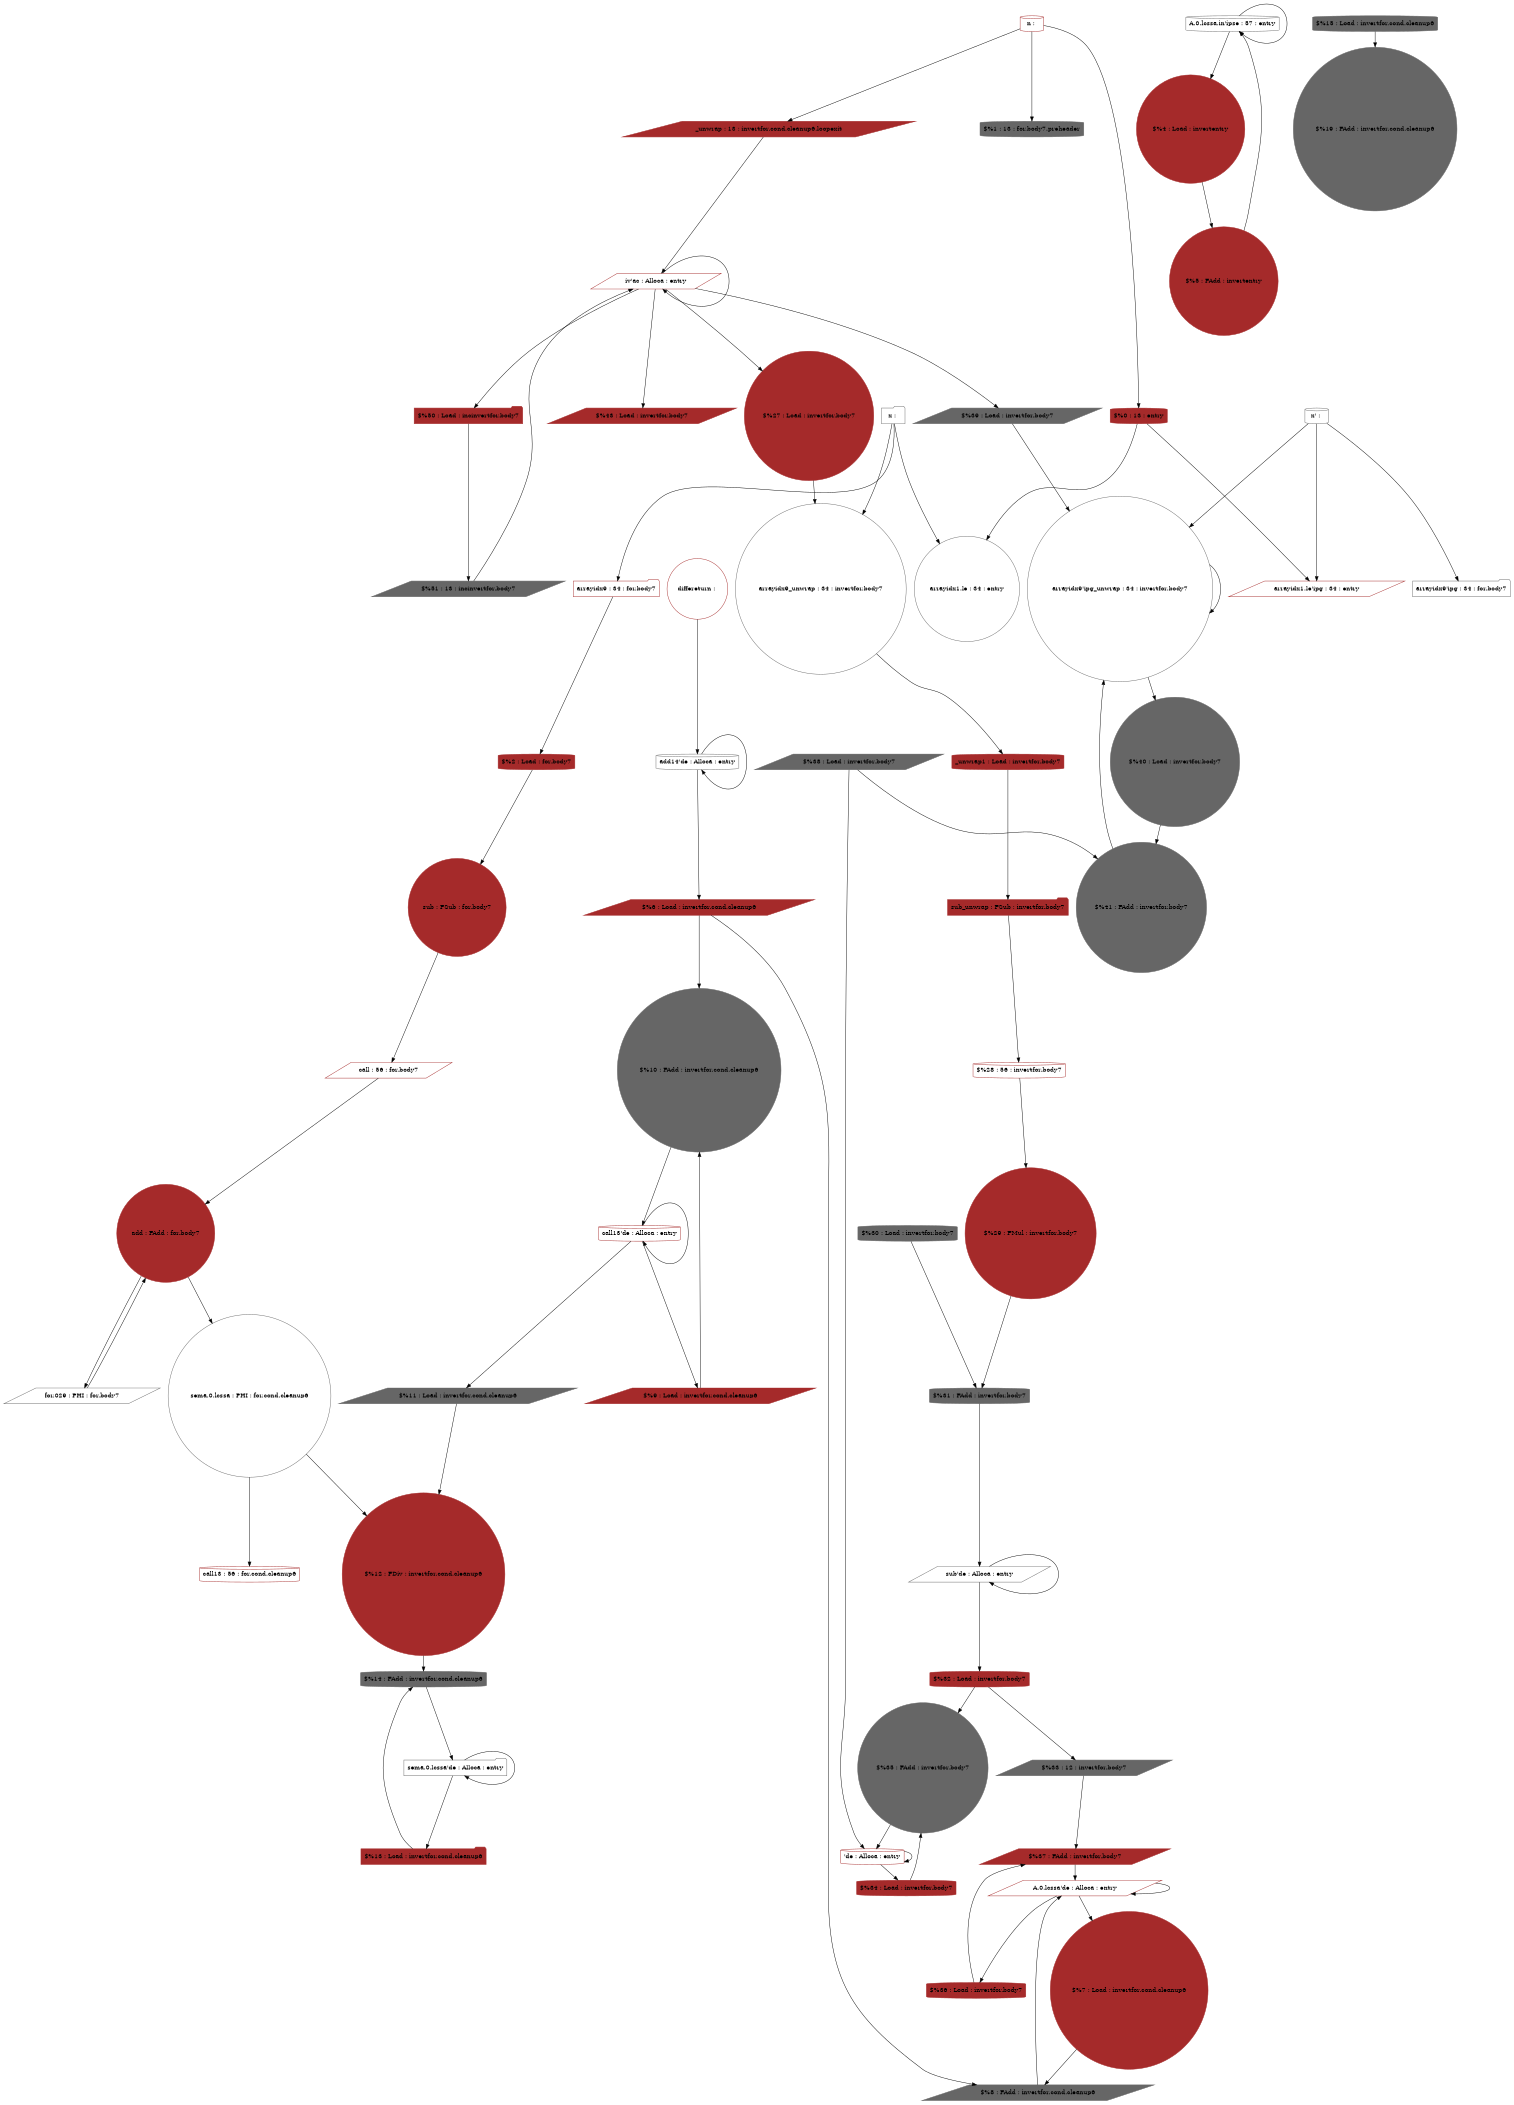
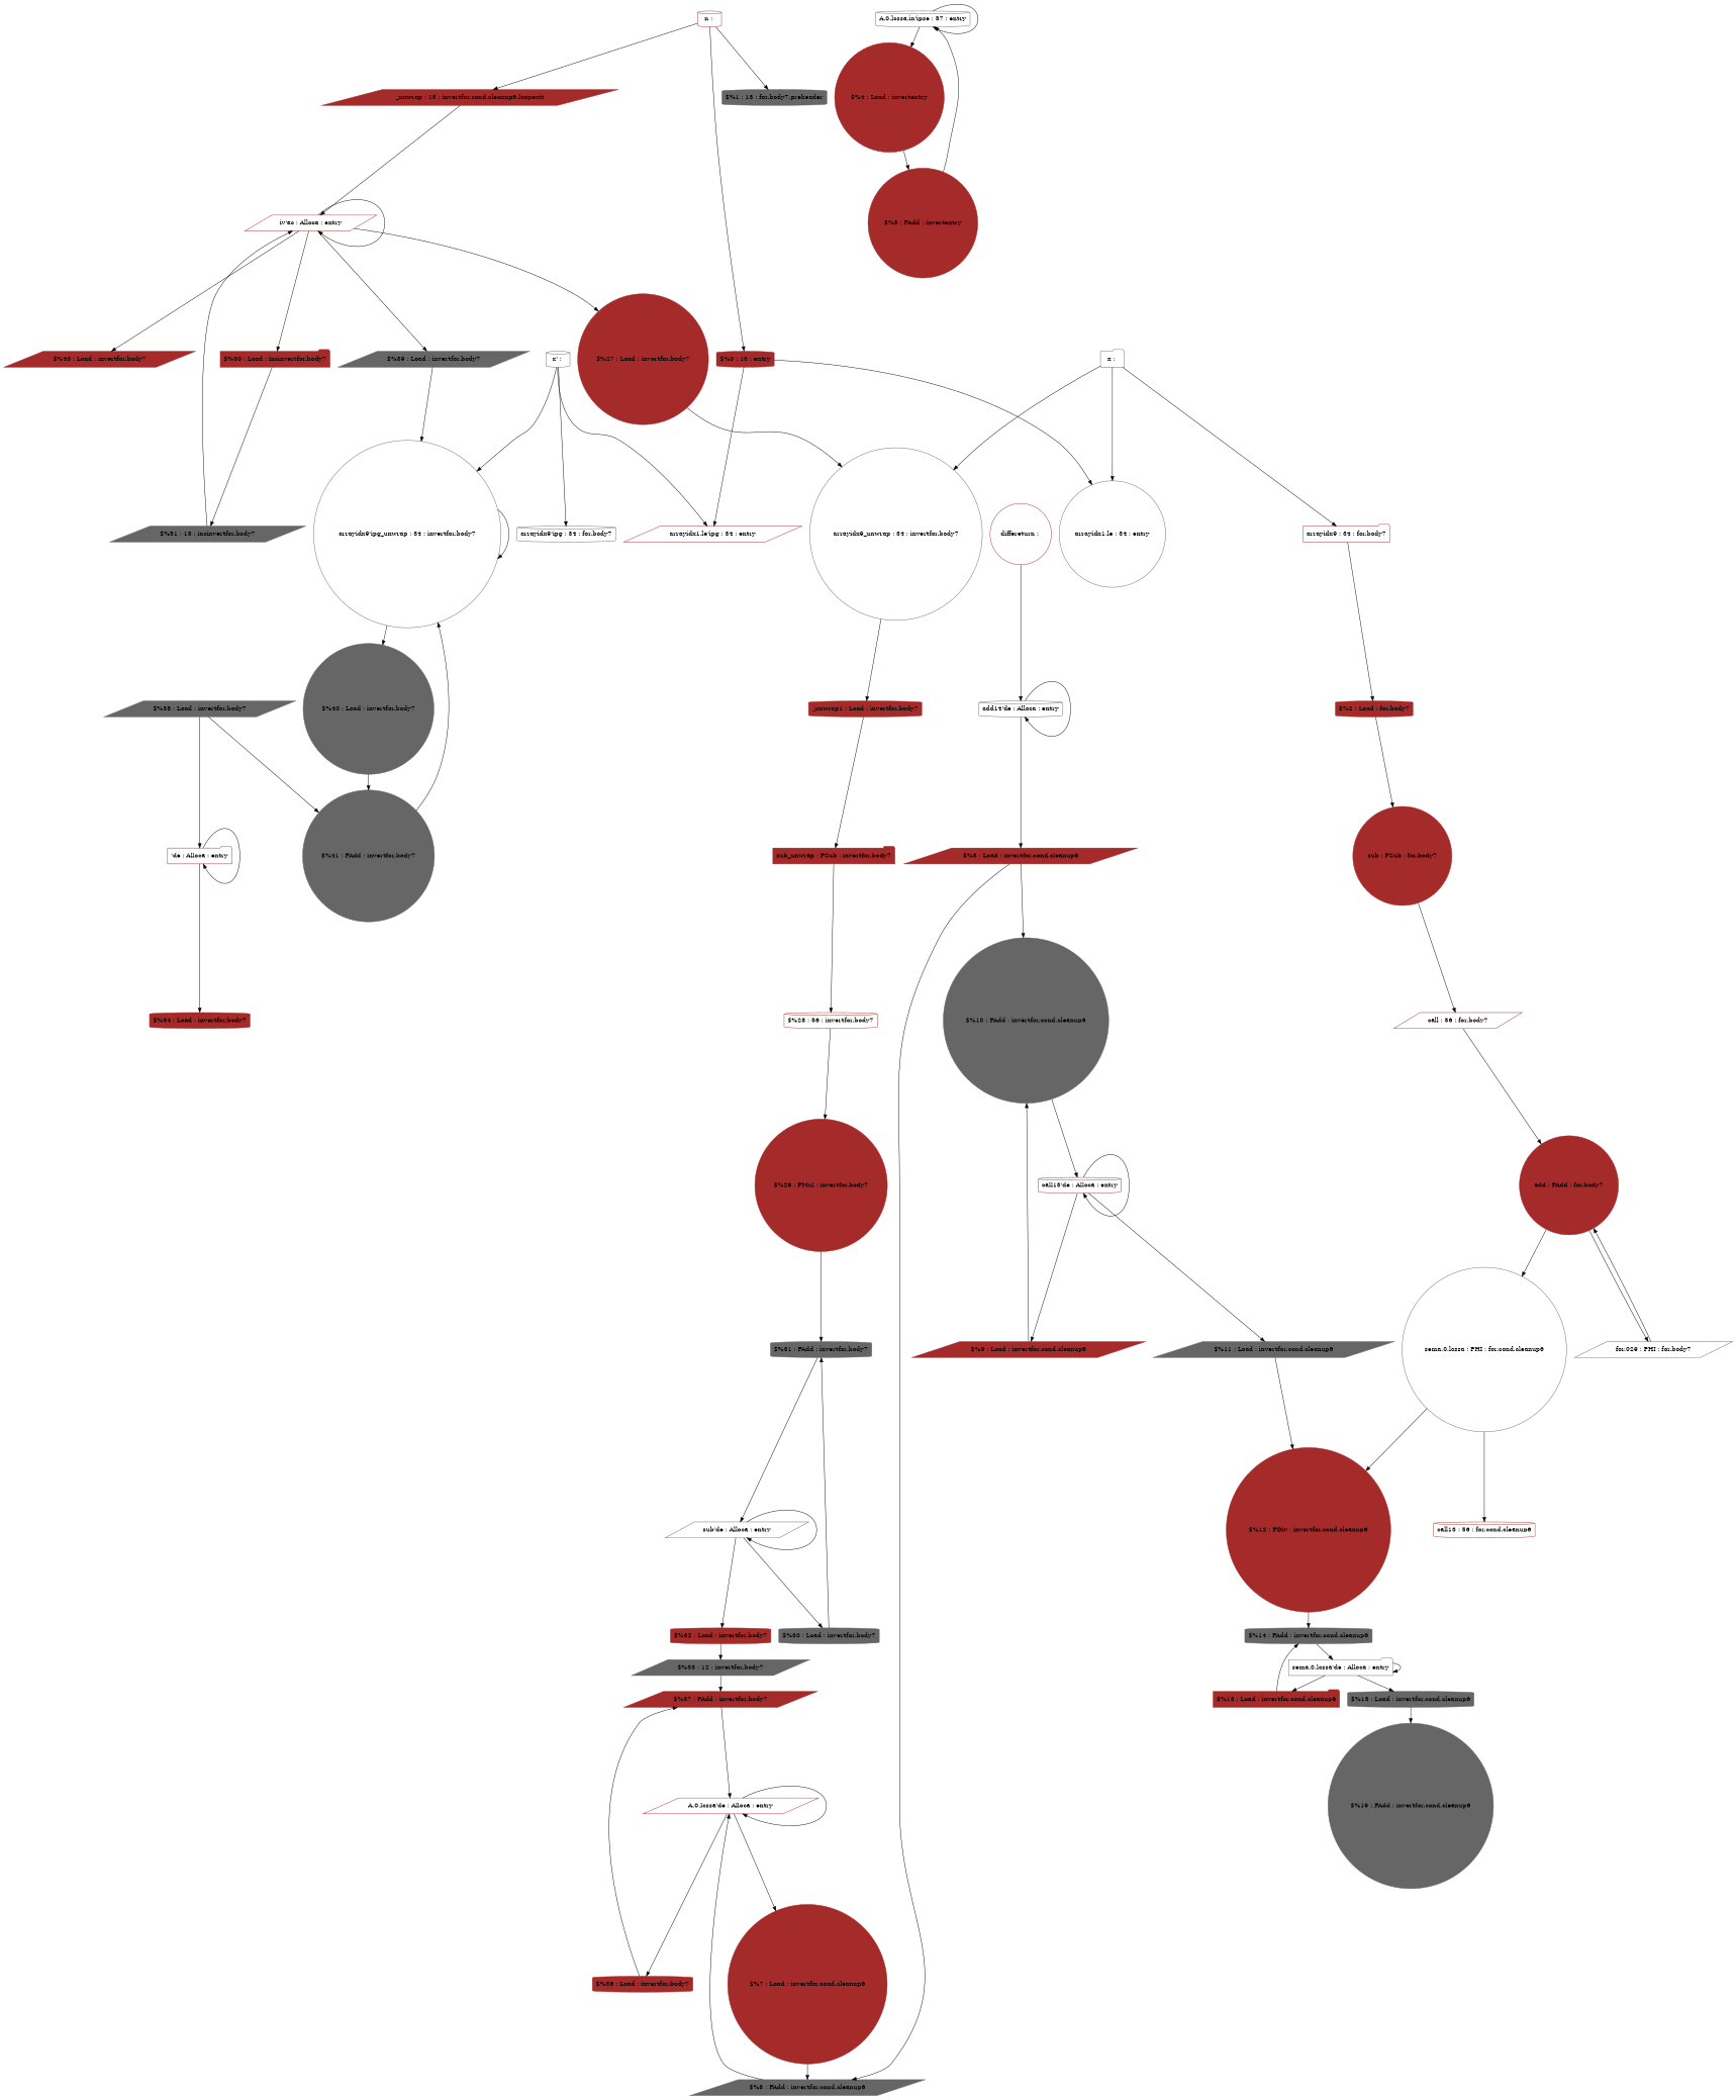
  digraph {
    node [color=brown shape=cylinder style=filled]
    "iv'ac : Alloca : entry" [shape=parallelogram style=""]
    "$%43 : Load : invertfor.body7" [shape=parallelogram]
    "$%50 : Load : incinvertfor.body7" [shape=folder]
    "$%39 : Load : invertfor.body7" [color=gray40 shape=parallelogram]
    "$%27 : Load : invertfor.body7" [shape=circle]
    "$%51 : 13 : incinvertfor.body7" [color=gray40 shape=parallelogram]
    "arrayidx9'ipg_unwrap : 34 : invertfor.body7" [color=gray40 shape=circle style=""]
    "arrayidx9_unwrap : 34 : invertfor.body7" [color=gray40 shape=circle style=""]
    "$%40 : Load : invertfor.body7" [color=gray40 shape=circle]
    "_unwrap1 : Load : invertfor.body7"
    "A.0.lcssa.in'ipse : 57 : entry" [color=gray40 style=""]
    "$%4 : Load : invertentry" [shape=circle]
    "$%5 : FAdd : invertentry" [shape=circle]
    "_unwrap : 13 : invertfor.cond.cleanup6.loopexit" [shape=parallelogram]
    "A.0.lcssa'de : Alloca : entry" [shape=parallelogram style=""]
    "$%36 : Load : invertfor.body7"
    "$%7 : Load : invertfor.cond.cleanup6" [shape=circle]
    "$%37 : FAdd : invertfor.body7" [shape=parallelogram]
    "$%8 : FAdd : invertfor.cond.cleanup6" [color=gray40 shape=parallelogram]
    "add : FAdd : for.body7" [shape=circle]
    n21 [color=gray40 label="for.029 : PHI : for.body7" shape=parallelogram style=""]
    "sema.0.lcssa : PHI : for.cond.cleanup6" [color=gray40 shape=circle style=""]
    "call13 : 56 : for.cond.cleanup6" [style=""]
    "$%12 : FDiv : invertfor.cond.cleanup6" [shape=circle]
    "sub : FSub : for.body7" [shape=circle]
    "$%2 : Load : for.body7"
    "arrayidx9 : 34 : for.body7" [shape=folder style=""]
    "call : 56 : for.body7" [shape=parallelogram style=""]
    "$%14 : FAdd : invertfor.cond.cleanup6" [color=gray40]
    "$%1 : 13 : for.body7.preheader" [color=gray40]
    "x : " [color=gray40 shape=folder style=""]
    "arrayidx1.le : 34 : entry" [color=gray40 shape=circle style=""]
    "sub_unwrap : FSub : invertfor.body7" [shape=folder]
    "x' : " [color=gray40 style=""]
    "arrayidx1.le'ipg : 34 : entry" [shape=parallelogram style=""]
-   "arrayidx9'ipg : 34 : for.body7" [color=gray40 shape=folder style=""]
+   "arrayidx9'ipg : 34 : for.body7" [color=gray40 style=""]
    "$%41 : FAdd : invertfor.body7" [color=gray40 shape=circle]
    "n : " [style=""]
    "$%0 : 13 : entry"
    "differeturn : " [shape=circle style=""]
    "add14'de : Alloca : entry" [color=gray40 style=""]
    "$%6 : Load : invertfor.cond.cleanup6" [shape=parallelogram]
    "$%10 : FAdd : invertfor.cond.cleanup6" [color=gray40 shape=circle]
    "sema.0.lcssa'de : Alloca : entry" [color=gray40 shape=folder style=""]
    "call13'de : Alloca : entry" [style=""]
    "$%11 : Load : invertfor.cond.cleanup6" [color=gray40 shape=parallelogram]
    "$%9 : Load : invertfor.cond.cleanup6" [shape=parallelogram]
    "$%15 : Load : invertfor.cond.cleanup6" [color=gray40]
    "$%13 : Load : invertfor.cond.cleanup6" [shape=folder]
    "$%19 : FAdd : invertfor.cond.cleanup6" [color=gray40 shape=circle]
    "$%28 : 56 : invertfor.body7" [style=""]
    "$%29 : FMul : invertfor.body7" [shape=circle]
    "$%31 : FAdd : invertfor.body7" [color=gray40]
    "sub'de : Alloca : entry" [color=gray40 shape=parallelogram style=""]
    "$%32 : Load : invertfor.body7"
    "$%30 : Load : invertfor.body7" [color=gray40]
-   "$%35 : FAdd : invertfor.body7" [color=gray40 shape=circle]
    "$%33 : 12 : invertfor.body7" [color=gray40 shape=parallelogram]
-   "'de : Alloca : entry" [style=""]
+   "'de : Alloca : entry" [shape=folder style=""]
    "$%34 : Load : invertfor.body7"
    "$%38 : Load : invertfor.body7" [color=gray40 shape=parallelogram]
    "iv'ac : Alloca : entry" -> "iv'ac : Alloca : entry"
    "iv'ac : Alloca : entry" -> "$%43 : Load : invertfor.body7"
    "iv'ac : Alloca : entry" -> "$%50 : Load : incinvertfor.body7"
    "iv'ac : Alloca : entry" -> "$%39 : Load : invertfor.body7"
    "iv'ac : Alloca : entry" -> "$%27 : Load : invertfor.body7"
    "$%50 : Load : incinvertfor.body7" -> "$%51 : 13 : incinvertfor.body7"
    "$%39 : Load : invertfor.body7" -> "arrayidx9'ipg_unwrap : 34 : invertfor.body7"
    "$%27 : Load : invertfor.body7" -> "arrayidx9_unwrap : 34 : invertfor.body7"
    "$%51 : 13 : incinvertfor.body7" -> "iv'ac : Alloca : entry"
    "arrayidx9'ipg_unwrap : 34 : invertfor.body7" -> "arrayidx9'ipg_unwrap : 34 : invertfor.body7"
    "arrayidx9'ipg_unwrap : 34 : invertfor.body7" -> "$%40 : Load : invertfor.body7"
    "arrayidx9_unwrap : 34 : invertfor.body7" -> "_unwrap1 : Load : invertfor.body7"
    "$%40 : Load : invertfor.body7" -> "$%41 : FAdd : invertfor.body7"
    "_unwrap1 : Load : invertfor.body7" -> "sub_unwrap : FSub : invertfor.body7"
    "A.0.lcssa.in'ipse : 57 : entry" -> "A.0.lcssa.in'ipse : 57 : entry"
    "A.0.lcssa.in'ipse : 57 : entry" -> "$%4 : Load : invertentry"
    "$%4 : Load : invertentry" -> "$%5 : FAdd : invertentry"
    "$%5 : FAdd : invertentry" -> "A.0.lcssa.in'ipse : 57 : entry"
    "_unwrap : 13 : invertfor.cond.cleanup6.loopexit" -> "iv'ac : Alloca : entry"
    "A.0.lcssa'de : Alloca : entry" -> "A.0.lcssa'de : Alloca : entry"
    "A.0.lcssa'de : Alloca : entry" -> "$%36 : Load : invertfor.body7"
    "A.0.lcssa'de : Alloca : entry" -> "$%7 : Load : invertfor.cond.cleanup6"
    "$%36 : Load : invertfor.body7" -> "$%37 : FAdd : invertfor.body7"
    "$%7 : Load : invertfor.cond.cleanup6" -> "$%8 : FAdd : invertfor.cond.cleanup6"
    "$%37 : FAdd : invertfor.body7" -> "A.0.lcssa'de : Alloca : entry"
    "$%8 : FAdd : invertfor.cond.cleanup6" -> "A.0.lcssa'de : Alloca : entry"
    "add : FAdd : for.body7" -> n21
    "add : FAdd : for.body7" -> "sema.0.lcssa : PHI : for.cond.cleanup6"
    n21 -> "add : FAdd : for.body7"
    "sema.0.lcssa : PHI : for.cond.cleanup6" -> "call13 : 56 : for.cond.cleanup6"
    "sema.0.lcssa : PHI : for.cond.cleanup6" -> "$%12 : FDiv : invertfor.cond.cleanup6"
    "$%12 : FDiv : invertfor.cond.cleanup6" -> "$%14 : FAdd : invertfor.cond.cleanup6"
    "sub : FSub : for.body7" -> "call : 56 : for.body7"
    "$%2 : Load : for.body7" -> "sub : FSub : for.body7"
    "arrayidx9 : 34 : for.body7" -> "$%2 : Load : for.body7"
    "call : 56 : for.body7" -> "add : FAdd : for.body7"
    "$%14 : FAdd : invertfor.cond.cleanup6" -> "sema.0.lcssa'de : Alloca : entry"
    "x : " -> "arrayidx9_unwrap : 34 : invertfor.body7"
    "x : " -> "arrayidx9 : 34 : for.body7"
    "x : " -> "arrayidx1.le : 34 : entry"
    "sub_unwrap : FSub : invertfor.body7" -> "$%28 : 56 : invertfor.body7"
    "x' : " -> "arrayidx9'ipg_unwrap : 34 : invertfor.body7"
    "x' : " -> "arrayidx1.le'ipg : 34 : entry"
    "x' : " -> "arrayidx9'ipg : 34 : for.body7"
    "$%41 : FAdd : invertfor.body7" -> "arrayidx9'ipg_unwrap : 34 : invertfor.body7"
    "n : " -> "_unwrap : 13 : invertfor.cond.cleanup6.loopexit"
    "n : " -> "$%1 : 13 : for.body7.preheader"
    "n : " -> "$%0 : 13 : entry"
    "$%0 : 13 : entry" -> "arrayidx1.le : 34 : entry"
    "$%0 : 13 : entry" -> "arrayidx1.le'ipg : 34 : entry"
    "differeturn : " -> "add14'de : Alloca : entry"
    "add14'de : Alloca : entry" -> "add14'de : Alloca : entry"
    "add14'de : Alloca : entry" -> "$%6 : Load : invertfor.cond.cleanup6"
    "$%6 : Load : invertfor.cond.cleanup6" -> "$%8 : FAdd : invertfor.cond.cleanup6"
    "$%6 : Load : invertfor.cond.cleanup6" -> "$%10 : FAdd : invertfor.cond.cleanup6"
    "$%10 : FAdd : invertfor.cond.cleanup6" -> "call13'de : Alloca : entry"
    "sema.0.lcssa'de : Alloca : entry" -> "sema.0.lcssa'de : Alloca : entry"
+   "sema.0.lcssa'de : Alloca : entry" -> "$%15 : Load : invertfor.cond.cleanup6"
    "sema.0.lcssa'de : Alloca : entry" -> "$%13 : Load : invertfor.cond.cleanup6"
    "call13'de : Alloca : entry" -> "call13'de : Alloca : entry"
    "call13'de : Alloca : entry" -> "$%11 : Load : invertfor.cond.cleanup6"
    "call13'de : Alloca : entry" -> "$%9 : Load : invertfor.cond.cleanup6"
    "$%11 : Load : invertfor.cond.cleanup6" -> "$%12 : FDiv : invertfor.cond.cleanup6"
    "$%9 : Load : invertfor.cond.cleanup6" -> "$%10 : FAdd : invertfor.cond.cleanup6"
    "$%15 : Load : invertfor.cond.cleanup6" -> "$%19 : FAdd : invertfor.cond.cleanup6"
    "$%13 : Load : invertfor.cond.cleanup6" -> "$%14 : FAdd : invertfor.cond.cleanup6"
    "$%28 : 56 : invertfor.body7" -> "$%29 : FMul : invertfor.body7"
    "$%29 : FMul : invertfor.body7" -> "$%31 : FAdd : invertfor.body7"
    "$%31 : FAdd : invertfor.body7" -> "sub'de : Alloca : entry"
    "sub'de : Alloca : entry" -> "sub'de : Alloca : entry"
    "sub'de : Alloca : entry" -> "$%32 : Load : invertfor.body7"
-   "$%32 : Load : invertfor.body7" -> "$%35 : FAdd : invertfor.body7"
+   "sub'de : Alloca : entry" -> "$%30 : Load : invertfor.body7"
    "$%32 : Load : invertfor.body7" -> "$%33 : 12 : invertfor.body7"
    "$%30 : Load : invertfor.body7" -> "$%31 : FAdd : invertfor.body7"
-   "$%35 : FAdd : invertfor.body7" -> "'de : Alloca : entry"
    "$%33 : 12 : invertfor.body7" -> "$%37 : FAdd : invertfor.body7"
    "'de : Alloca : entry" -> "'de : Alloca : entry"
    "'de : Alloca : entry" -> "$%34 : Load : invertfor.body7"
-   "$%34 : Load : invertfor.body7" -> "$%35 : FAdd : invertfor.body7"
    "$%38 : Load : invertfor.body7" -> "$%41 : FAdd : invertfor.body7"
    "$%38 : Load : invertfor.body7" -> "'de : Alloca : entry"
  }
